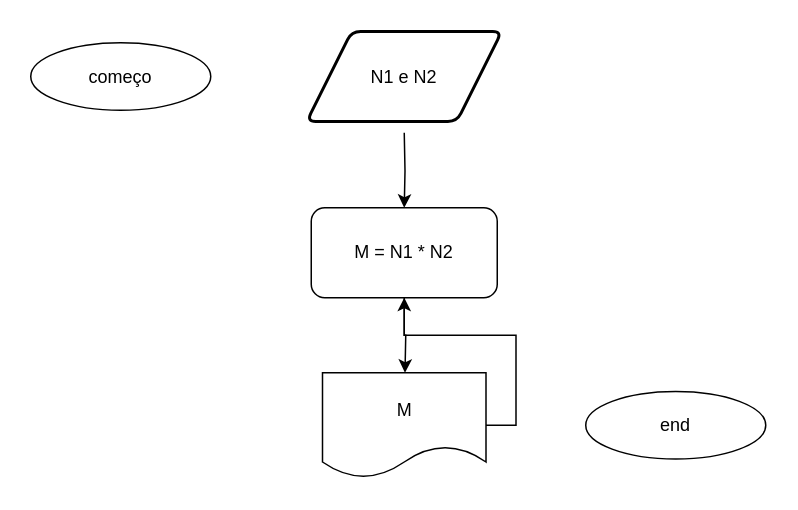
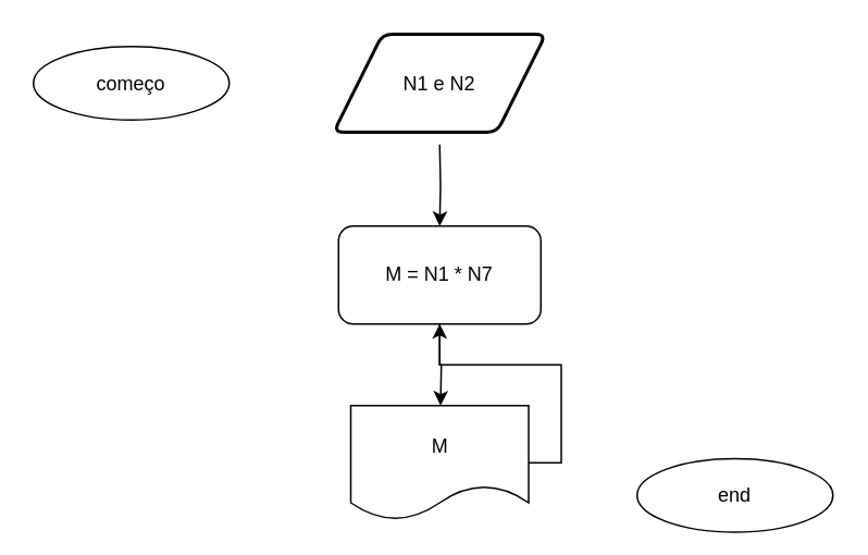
  <mxCell id="0" />
  <mxCell id="1" parent="0" />
  <mxCell id="2" style="edgeStyle=orthogonalEdgeStyle;rounded=0;orthogonalLoop=1;jettySize=auto;html=1;entryX=0.5;entryY=0;entryDx=0;entryDy=0;" edge="1" parent="1" target="4"><mxGeometry relative="1" as="geometry"><mxPoint x="269" y="88" as="sourcePoint" /></mxGeometry></mxCell>
  <mxCell id="3" style="edgeStyle=orthogonalEdgeStyle;rounded=0;orthogonalLoop=1;jettySize=auto;html=1;entryX=0.5;entryY=0;entryDx=0;entryDy=0;" edge="1" parent="1" source="4"><mxGeometry relative="1" as="geometry"><mxPoint x="269.5" y="248" as="targetPoint" /></mxGeometry></mxCell>
- <mxCell id="4" value="M = N1 * N2" style="rounded=1;whiteSpace=wrap;html=1;" vertex="1" parent="1"><mxGeometry x="207" y="138" width="124" height="60" as="geometry" /></mxCell>
- <mxCell id="5" value="end" style="ellipse;whiteSpace=wrap;html=1;" vertex="1" parent="1"><mxGeometry x="390" y="260.5" width="120" height="45" as="geometry" /></mxCell>
+ <mxCell id="4" value="M = N1 * N7" style="rounded=1;whiteSpace=wrap;html=1;" vertex="1" parent="1"><mxGeometry x="207" y="138" width="124" height="60" as="geometry" /></mxCell>
+ <mxCell id="5" value="end" style="ellipse;whiteSpace=wrap;html=1;" vertex="1" parent="1"><mxGeometry x="390" y="280.5" width="120" height="45" as="geometry" /></mxCell>
  <mxCell id="6" value="começo" style="ellipse;whiteSpace=wrap;html=1;" vertex="1" parent="1"><mxGeometry x="20" y="28" width="120" height="45" as="geometry" /></mxCell>
  <mxCell id="7" style="edgeStyle=orthogonalEdgeStyle;rounded=0;orthogonalLoop=1;jettySize=auto;html=1;exitX=1;exitY=0.5;exitDx=0;exitDy=0;" edge="1" parent="1" source="9" target="4"><mxGeometry relative="1" as="geometry"><mxPoint x="332" y="278" as="sourcePoint" /></mxGeometry></mxCell>
  <mxCell id="8" value="&lt;span style=&quot;font-family: &amp;#34;helvetica&amp;#34;&quot;&gt;N1 e N2&lt;/span&gt;" style="shape=parallelogram;html=1;strokeWidth=2;perimeter=parallelogramPerimeter;whiteSpace=wrap;rounded=1;arcSize=12;size=0.23;" vertex="1" parent="1"><mxGeometry x="204" y="20.5" width="130" height="60" as="geometry" /></mxCell>
  <mxCell id="9" value="M" style="shape=document;whiteSpace=wrap;html=1;boundedLbl=1;" vertex="1" parent="1"><mxGeometry x="214.5" y="248" width="109" height="70" as="geometry" /></mxCell>
